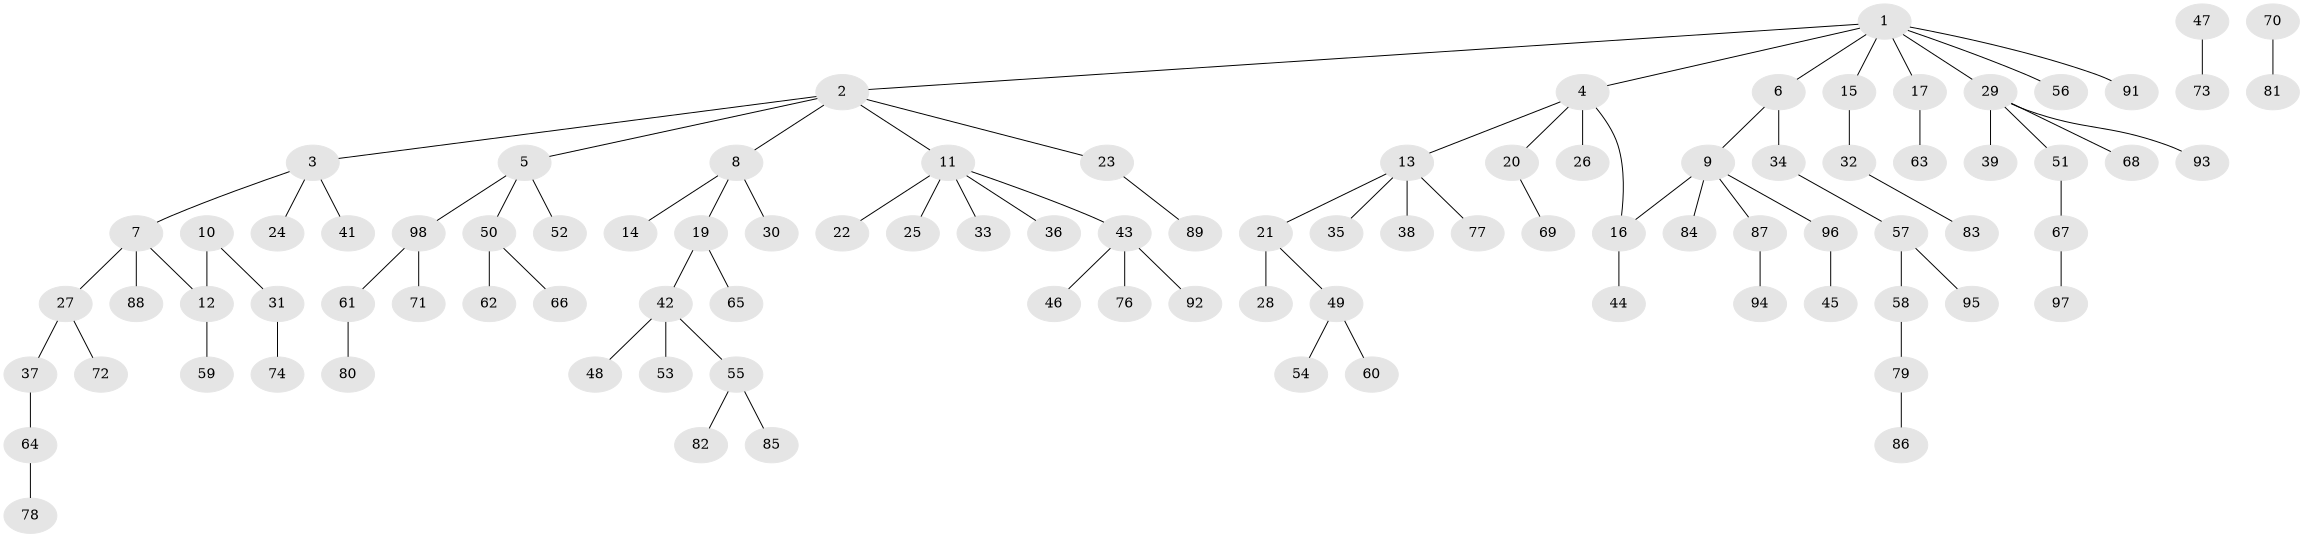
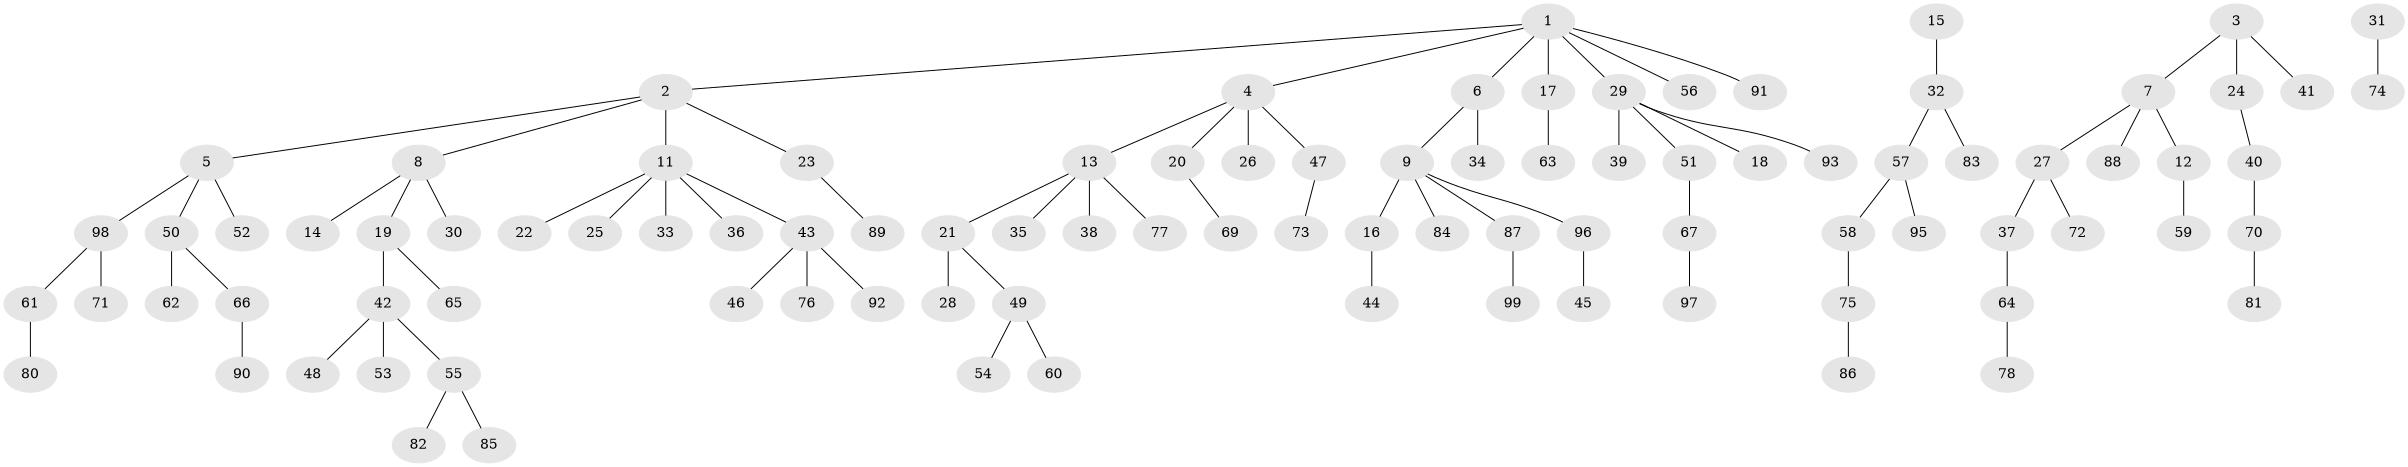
  graph {
    node [color=gray90 style=filled]
    1
    2
    4
    6
    15
    17
    29
    56
    91
    3
    5
    8
    11
    23
    13
    20
    26
    47
    9
    34
    32
    63
    39
    51
-   68
+   68 [label=18]
    93
    7
    24
    41
    n30 [label=98]
    50
    52
    14
    19
    30
    22
    25
    33
    36
    43
    89
    27
    88
    12
+   40
    21
    35
    38
    77
    69
    73
    61
    71
    62
    66
    16
    84
    87
    96
-   10
    31
    37
    72
    42
    65
    44
-   94
+   94 [label=99]
    45
    59
    74
    46
    76
    92
    28
    49
    57
    83
    80
    48
    53
    55
    54
    60
    70
    64
    67
    58
    95
    78
    81
    82
    85
+   90
    97
-   79
+   79 [label=75]
    86
    1 -- 2
    1 -- 4
    1 -- 6
-   1 -- 15
    1 -- 17
    1 -- 29
    1 -- 56
    1 -- 91
-   2 -- 3
    2 -- 5
    2 -- 8
    2 -- 11
    2 -- 23
    4 -- 13
    4 -- 20
    4 -- 26
-   4 -- 16
+   4 -- 47
    6 -- 9
    6 -- 34
    15 -- 32
    17 -- 63
    29 -- 39
    29 -- 51
    29 -- 68
    29 -- 93
    3 -- 7
    3 -- 24
    3 -- 41
    5 -- n30
    5 -- 50
    5 -- 52
    8 -- 14
    8 -- 19
    8 -- 30
    11 -- 22
    11 -- 25
    11 -- 33
    11 -- 36
    11 -- 43
    23 -- 89
    13 -- 21
    13 -- 35
    13 -- 38
    13 -- 77
    20 -- 69
    47 -- 73
    9 -- 16
    9 -- 84
    9 -- 87
    9 -- 96
-   34 -- 57
+   32 -- 57
    32 -- 83
    51 -- 67
    7 -- 27
    7 -- 88
    7 -- 12
+   24 -- 40
    n30 -- 61
    n30 -- 71
    50 -- 62
    50 -- 66
    19 -- 42
    19 -- 65
    43 -- 46
    43 -- 76
    43 -- 92
    27 -- 37
    27 -- 72
    12 -- 59
+   40 -- 70
    21 -- 28
    21 -- 49
    61 -- 80
+   66 -- 90
    16 -- 44
    87 -- 94
    96 -- 45
-   10 -- 12
-   10 -- 31
    31 -- 74
    37 -- 64
    42 -- 48
    42 -- 53
    42 -- 55
    49 -- 54
    49 -- 60
    57 -- 58
    57 -- 95
    55 -- 82
    55 -- 85
    70 -- 81
    64 -- 78
    67 -- 97
    58 -- 79
    79 -- 86
  }
